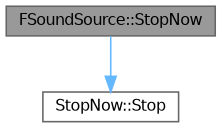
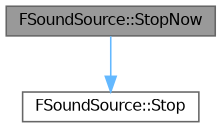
  digraph {
    rankdir=TB
    node [fontname=Helvetica fontsize=10 shape=box style=filled]
    n1 [color=gray40 fillcolor=grey60 fontcolor=black height=0.2 label="FSoundSource::StopNow" width=0.4]
-   n2 [color=grey40 fillcolor=white height=0.2 label="StopNow::Stop" width=0.4]
+   n2 [color=grey40 fillcolor=white height=0.2 label="FSoundSource::Stop" width=0.4]
    n1 -> n2 [color=steelblue1 fontname=Helvetica fontsize=10 labelfontname=Helvetica labelfontsize=10 style=solid]
  }
